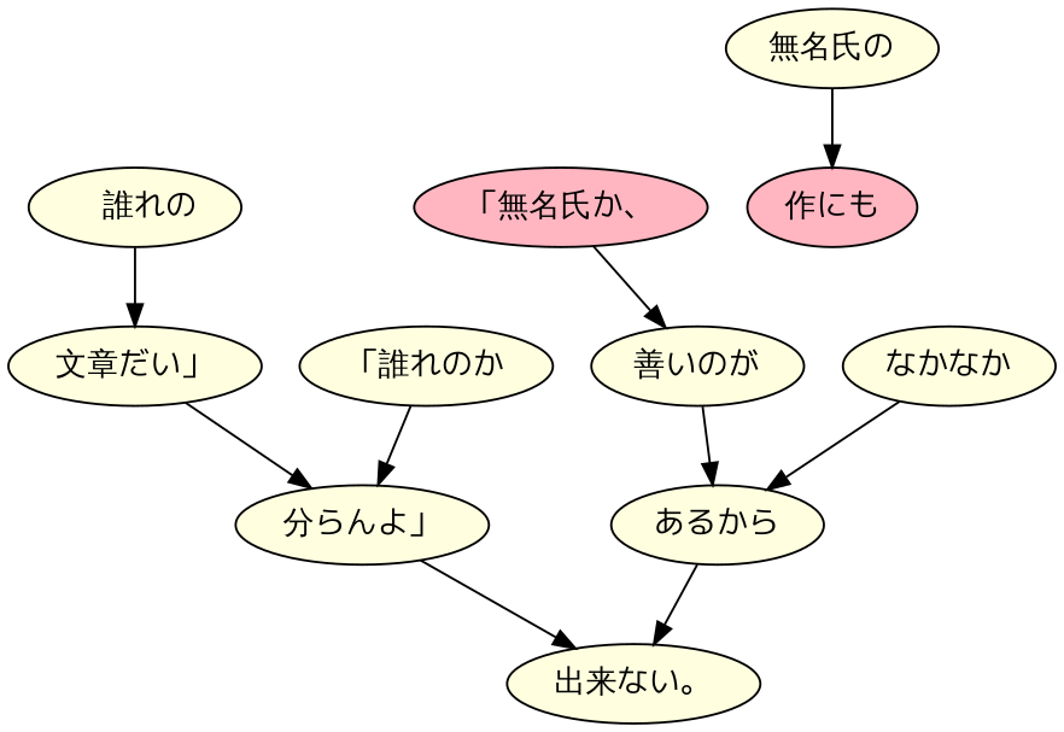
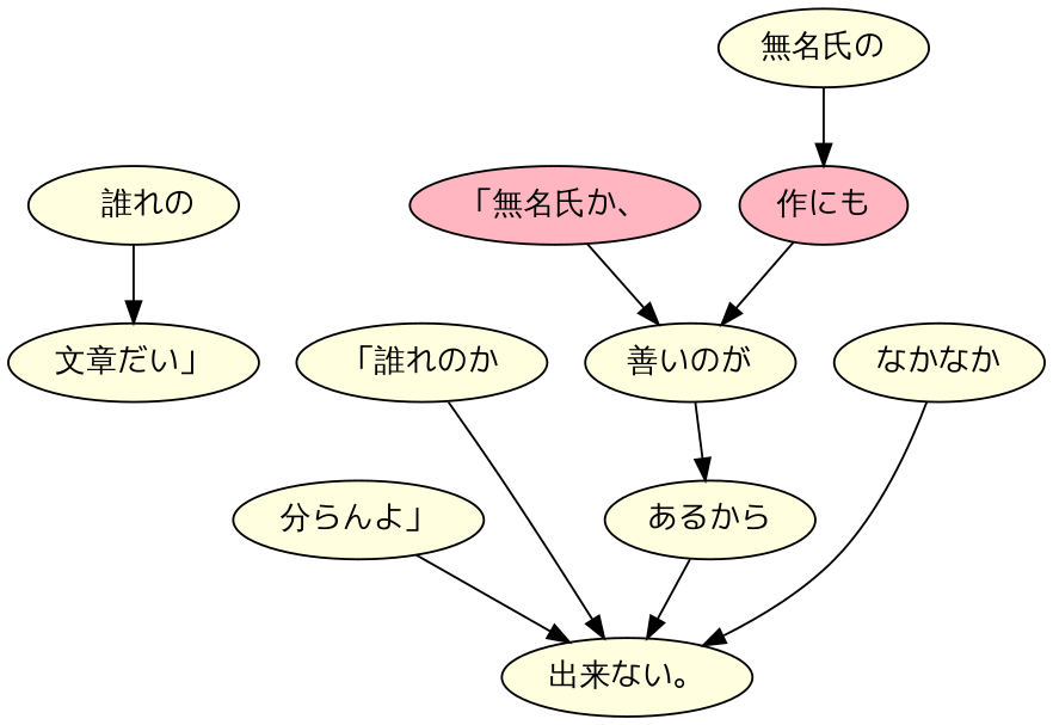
  digraph {
    fontname="Liberation Mono"
    node [fillcolor=lightyellow fontname="Liberation Mono" style=filled]
    edge [fontname="Liberation Mono"]
    n1 [label="　誰れの"]
    n2 [label="文章だい」"]
    n3 [label="分らんよ」"]
    n4 [label="出来ない。"]
    n5 [label="「誰れのか"]
    n6 [fillcolor=lightpink label="「無名氏か、"]
    n7 [label="善いのが"]
    n8 [label="あるから"]
    n9 [label="無名氏の"]
    n10 [fillcolor=lightpink label="作にも"]
    n11 [label="なかなか"]
    n1 -> n2
-   n2 -> n3
    n3 -> n4
-   n5 -> n3
+   n5 -> n4
    n6 -> n7
    n7 -> n8
    n8 -> n4
    n9 -> n10
-   n11 -> n8
+   n10 -> n7
+   n11 -> n4
  }
